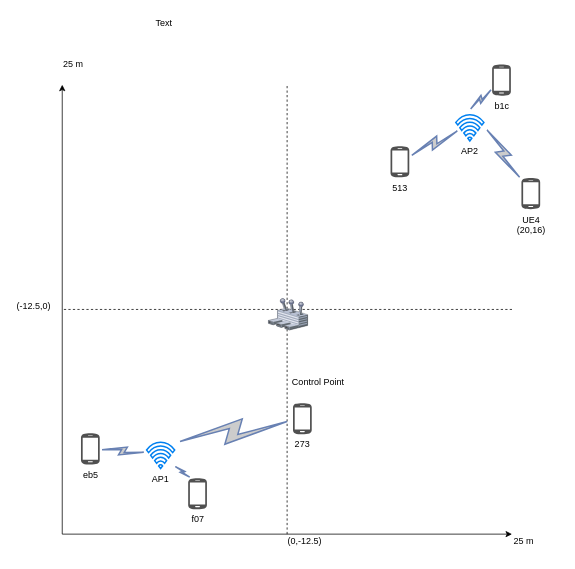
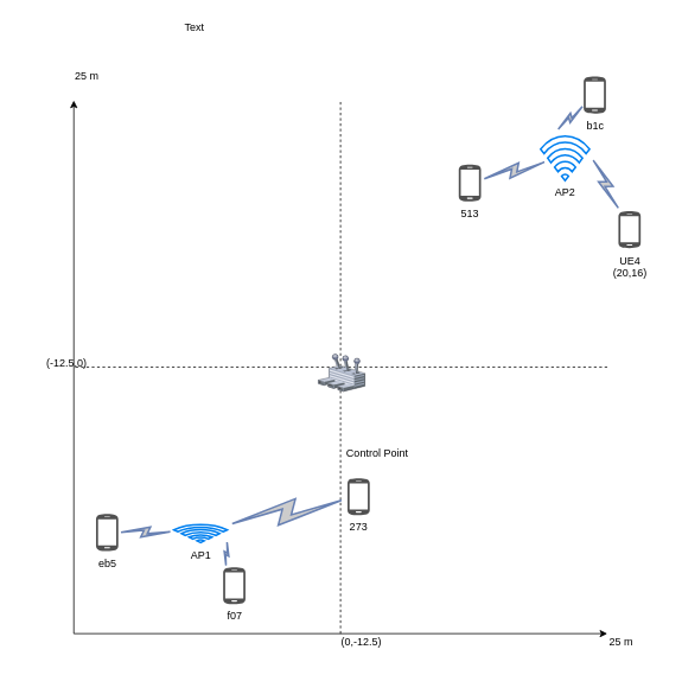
  <mxCell id="0" />
  <mxCell id="1" parent="0" />
  <mxCell id="2" value="" style="group" vertex="1" connectable="0" parent="1"><mxGeometry x="20" y="75" width="724" height="661" as="geometry" /></mxCell>
  <mxCell id="3" value="" style="endArrow=classic;html=1;" edge="1" parent="2"><mxGeometry width="50" height="50" relative="1" as="geometry"><mxPoint x="62.414" y="636.057" as="sourcePoint" /><mxPoint x="62.414" y="37.415" as="targetPoint" /></mxGeometry></mxCell>
  <mxCell id="4" value="" style="endArrow=classic;html=1;" edge="1" parent="2"><mxGeometry width="50" height="50" relative="1" as="geometry"><mxPoint x="62.414" y="636.057" as="sourcePoint" /><mxPoint x="661.586" y="636.057" as="targetPoint" /></mxGeometry></mxCell>
  <mxCell id="5" value="" style="endArrow=none;html=1;dashed=1;" edge="1" parent="2"><mxGeometry width="50" height="50" relative="1" as="geometry"><mxPoint x="362.0" y="636.057" as="sourcePoint" /><mxPoint x="362.0" y="37.415" as="targetPoint" /></mxGeometry></mxCell>
  <mxCell id="6" value="" style="endArrow=none;html=1;dashed=1;" edge="1" parent="2"><mxGeometry width="50" height="50" relative="1" as="geometry"><mxPoint x="661.586" y="336.736" as="sourcePoint" /><mxPoint x="62.414" y="336.736" as="targetPoint" /></mxGeometry></mxCell>
- <mxCell id="7" value="513&lt;br&gt;" style="pointerEvents=1;shadow=0;dashed=0;html=1;strokeColor=none;fillColor=#505050;labelPosition=center;verticalLabelPosition=bottom;verticalAlign=top;outlineConnect=0;align=center;shape=mxgraph.office.devices.cell_phone_android_standalone;" vertex="1" parent="2"><mxGeometry x="499.759" y="118.745" width="24.966" height="42.404" as="geometry" /></mxCell>
+ <mxCell id="7" value="513&lt;br&gt;" style="pointerEvents=1;shadow=0;dashed=0;html=1;strokeColor=none;fillColor=#505050;labelPosition=center;verticalLabelPosition=bottom;verticalAlign=top;outlineConnect=0;align=center;shape=mxgraph.office.devices.cell_phone_android_standalone;" vertex="1" parent="2"><mxGeometry x="494.759" y="108.745" width="24.966" height="42.404" as="geometry" /></mxCell>
  <mxCell id="8" value="Control Point&lt;br&gt;" style="text;html=1;resizable=0;points=[];autosize=1;align=center;verticalAlign=top;spacingTop=-4;" vertex="1" parent="2"><mxGeometry x="363.248" y="424.174" width="80" height="20" as="geometry" /></mxCell>
  <mxCell id="9" value="b1c&lt;br&gt;" style="pointerEvents=1;shadow=0;dashed=0;html=1;strokeColor=none;fillColor=#505050;labelPosition=center;verticalLabelPosition=bottom;verticalAlign=top;outlineConnect=0;align=center;shape=mxgraph.office.devices.cell_phone_android_standalone;" vertex="1" parent="2"><mxGeometry x="635.103" y="9.926" width="24.966" height="42.404" as="geometry" /></mxCell>
  <mxCell id="10" value="UE4&lt;br&gt;(20,16)&lt;br&gt;" style="pointerEvents=1;shadow=0;dashed=0;html=1;strokeColor=none;fillColor=#505050;labelPosition=center;verticalLabelPosition=bottom;verticalAlign=top;outlineConnect=0;align=center;shape=mxgraph.office.devices.cell_phone_android_standalone;" vertex="1" parent="2"><mxGeometry x="674.138" y="161.104" width="24.966" height="42.404" as="geometry" /></mxCell>
  <mxCell id="11" value="273&lt;br&gt;" style="pointerEvents=1;shadow=0;dashed=0;html=1;strokeColor=none;fillColor=#505050;labelPosition=center;verticalLabelPosition=bottom;verticalAlign=top;outlineConnect=0;align=center;shape=mxgraph.office.devices.cell_phone_android_standalone;" vertex="1" parent="2"><mxGeometry x="369.828" y="461.038" width="24.966" height="42.404" as="geometry" /></mxCell>
  <mxCell id="12" value="f07&lt;br&gt;" style="pointerEvents=1;shadow=0;dashed=0;html=1;strokeColor=none;fillColor=#505050;labelPosition=center;verticalLabelPosition=bottom;verticalAlign=top;outlineConnect=0;align=center;shape=mxgraph.office.devices.cell_phone_android_standalone;" vertex="1" parent="2"><mxGeometry x="230.19" y="560.998" width="24.966" height="42.404" as="geometry" /></mxCell>
  <mxCell id="13" value="eb5&lt;br&gt;" style="pointerEvents=1;shadow=0;dashed=0;html=1;strokeColor=none;fillColor=#505050;labelPosition=center;verticalLabelPosition=bottom;verticalAlign=top;outlineConnect=0;align=center;shape=mxgraph.office.devices.cell_phone_android_standalone;" vertex="1" parent="2"><mxGeometry x="87.379" y="501.283" width="24.966" height="42.404" as="geometry" /></mxCell>
- <mxCell id="14" value="AP1&lt;br&gt;" style="html=1;verticalLabelPosition=bottom;align=center;labelBackgroundColor=#ffffff;verticalAlign=top;strokeWidth=2;strokeColor=#0080F0;fillColor=#ffffff;shadow=0;dashed=0;shape=mxgraph.ios7.icons.wifi;pointerEvents=1" vertex="1" parent="2"><mxGeometry x="174.759" y="513.755" width="37.448" height="34.921" as="geometry" /></mxCell>
+ <mxCell id="14" value="AP1&lt;br&gt;" style="html=1;verticalLabelPosition=bottom;align=center;labelBackgroundColor=#ffffff;verticalAlign=top;strokeWidth=2;strokeColor=#0080F0;fillColor=#ffffff;shadow=0;dashed=0;shape=mxgraph.ios7.icons.wifi;pointerEvents=1" vertex="1" parent="2"><mxGeometry x="174.759" y="513.755" width="60" height="20" as="geometry" /></mxCell>
  <mxCell id="15" value="" style="verticalLabelPosition=bottom;aspect=fixed;html=1;verticalAlign=top;strokeColor=none;align=center;outlineConnect=0;shape=mxgraph.citrix.user_control;" vertex="1" parent="2"><mxGeometry x="337.034" y="321.77" width="52.381" height="42.404" as="geometry" /></mxCell>
- <mxCell id="16" value="AP2&lt;br&gt;" style="html=1;verticalLabelPosition=bottom;align=center;labelBackgroundColor=#ffffff;verticalAlign=top;strokeWidth=2;strokeColor=#0080F0;fillColor=#ffffff;shadow=0;dashed=0;shape=mxgraph.ios7.icons.wifi;pointerEvents=1" vertex="1" parent="2"><mxGeometry x="586.69" y="77.325" width="37.448" height="34.921" as="geometry" /></mxCell>
+ <mxCell id="16" value="AP2&lt;br&gt;" style="html=1;verticalLabelPosition=bottom;align=center;labelBackgroundColor=#ffffff;verticalAlign=top;strokeWidth=2;strokeColor=#0080F0;fillColor=#ffffff;shadow=0;dashed=0;shape=mxgraph.ios7.icons.wifi;pointerEvents=1" vertex="1" parent="2"><mxGeometry x="586.69" y="77.325" width="55" height="50" as="geometry" /></mxCell>
  <mxCell id="17" value="25 m&amp;nbsp;" style="text;html=1;resizable=0;points=[];autosize=1;align=left;verticalAlign=top;spacingTop=-4;" vertex="1" parent="2"><mxGeometry x="661.586" y="636.057" width="50" height="20" as="geometry" /></mxCell>
  <mxCell id="18" value="25 m" style="text;html=1;resizable=0;points=[];autosize=1;align=left;verticalAlign=top;spacingTop=-4;" vertex="1" parent="2"><mxGeometry x="62.414" width="40" height="20" as="geometry" /></mxCell>
  <mxCell id="19" value="(0,-12.5)" style="text;html=1;resizable=0;points=[];autosize=1;align=left;verticalAlign=top;spacingTop=-4;" vertex="1" parent="2"><mxGeometry x="361.376" y="636.057" width="60" height="20" as="geometry" /></mxCell>
- <mxCell id="20" value="(-12.5,0)" style="text;html=1;resizable=0;points=[];autosize=1;align=left;verticalAlign=top;spacingTop=-4;" vertex="1" parent="2"><mxGeometry y="321.77" width="60" height="20" as="geometry" /></mxCell>
+ <mxCell id="20" value="(-12.5,0)" style="text;html=1;resizable=0;points=[];autosize=1;align=left;verticalAlign=top;spacingTop=-4;" vertex="1" parent="2"><mxGeometry x="30" y="321.77" width="60" height="20" as="geometry" /></mxCell>
  <mxCell id="21" value="" style="html=1;outlineConnect=0;fillColor=#CCCCCC;strokeColor=#6881B3;gradientColor=none;gradientDirection=north;strokeWidth=2;shape=mxgraph.networks.comm_link_edge;html=1;entryX=-0.016;entryY=0.388;entryDx=0;entryDy=0;entryPerimeter=0;" edge="1" parent="2" source="13" target="14"><mxGeometry width="100" height="100" relative="1" as="geometry"><mxPoint x="-50" y="521" as="sourcePoint" /><mxPoint x="50" y="421" as="targetPoint" /></mxGeometry></mxCell>
  <mxCell id="22" value="" style="html=1;outlineConnect=0;fillColor=#CCCCCC;strokeColor=#6881B3;gradientColor=none;gradientDirection=north;strokeWidth=2;shape=mxgraph.networks.comm_link_edge;html=1;entryX=0.979;entryY=0.013;entryDx=0;entryDy=0;entryPerimeter=0;" edge="1" parent="2" source="11" target="14"><mxGeometry width="100" height="100" relative="1" as="geometry"><mxPoint x="122.345" y="569.351" as="sourcePoint" /><mxPoint x="198.655" y="580.759" as="targetPoint" /></mxGeometry></mxCell>
  <mxCell id="23" value="" style="html=1;outlineConnect=0;fillColor=#CCCCCC;strokeColor=#6881B3;gradientColor=none;gradientDirection=north;strokeWidth=2;shape=mxgraph.networks.comm_link_edge;html=1;entryX=0.997;entryY=0.902;entryDx=0;entryDy=0;entryPerimeter=0;" edge="1" parent="2" source="12" target="14"><mxGeometry width="100" height="100" relative="1" as="geometry"><mxPoint x="157.124" y="476.442" as="sourcePoint" /><mxPoint x="199.345" y="567.655" as="targetPoint" /><Array as="points"><mxPoint x="220" y="531" /></Array></mxGeometry></mxCell>
  <mxCell id="24" value="" style="html=1;outlineConnect=0;fillColor=#CCCCCC;strokeColor=#6881B3;gradientColor=none;gradientDirection=north;strokeWidth=2;shape=mxgraph.networks.comm_link_edge;html=1;entryX=1.047;entryY=0.483;entryDx=0;entryDy=0;entryPerimeter=0;" edge="1" parent="2" source="10" target="16"><mxGeometry width="100" height="100" relative="1" as="geometry"><mxPoint x="167.124" y="486.442" as="sourcePoint" /><mxPoint x="470" y="231" as="targetPoint" /></mxGeometry></mxCell>
  <mxCell id="25" value="" style="html=1;outlineConnect=0;fillColor=#CCCCCC;strokeColor=#6881B3;gradientColor=none;gradientDirection=north;strokeWidth=2;shape=mxgraph.networks.comm_link_edge;html=1;" edge="1" parent="2" target="9"><mxGeometry width="100" height="100" relative="1" as="geometry"><mxPoint x="605" y="71" as="sourcePoint" /><mxPoint x="635.897" y="104.207" as="targetPoint" /></mxGeometry></mxCell>
  <mxCell id="26" value="" style="html=1;outlineConnect=0;fillColor=#CCCCCC;strokeColor=#6881B3;gradientColor=none;gradientDirection=north;strokeWidth=2;shape=mxgraph.networks.comm_link_edge;html=1;entryX=0.145;entryY=0.562;entryDx=0;entryDy=0;entryPerimeter=0;" edge="1" parent="2" source="7" target="16"><mxGeometry width="100" height="100" relative="1" as="geometry"><mxPoint x="654.383" y="194.604" as="sourcePoint" /><mxPoint x="645.897" y="114.207" as="targetPoint" /></mxGeometry></mxCell>
  <mxCell id="27" value="Text" style="text;html=1;resizable=0;points=[];autosize=1;align=left;verticalAlign=top;spacingTop=-4;" vertex="1" parent="1"><mxGeometry x="205" y="20" width="40" height="20" as="geometry" /></mxCell>
